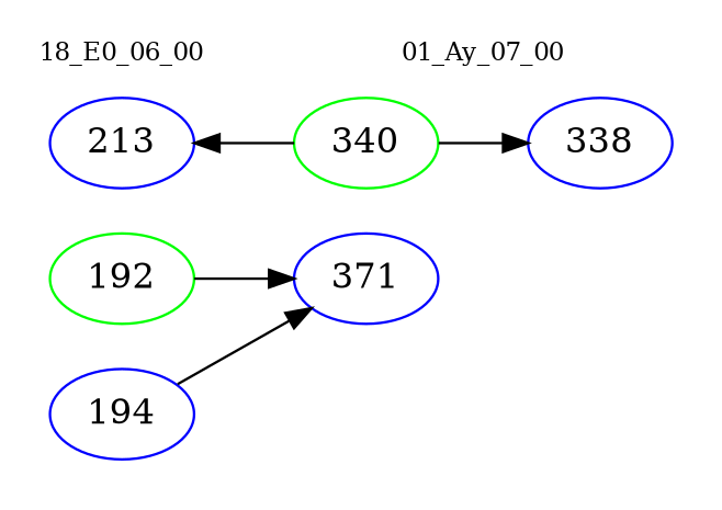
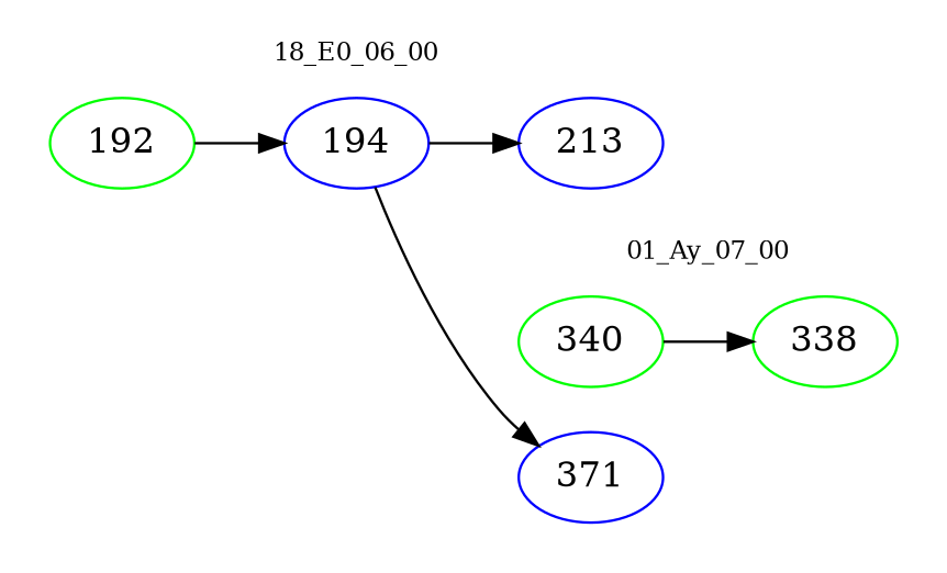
  digraph {
    rankdir=LR
    node [color=blue]
    edge [color=black]
    n1 [color=green label=340]
-   n2 [label=338]
+   n2 [color=green label=338]
    n3 [label=371]
    n4 [color=green label=192]
    n5 [label=194]
    n6 [label=213]
    subgraph cluster_1 {
      color=white
      fontsize=10
      label="01_Ay_07_00"
      n1
      n2
      n3
    }
    subgraph cluster_2 {
      color=white
      fontsize=10
      label="18_E0_06_00"
      n4
      n5
      n6
    }
    n1 -> n2
-   n4 -> n3
+   n4 -> n5
    n5 -> n3
-   n1 -> n6
+   n5 -> n6
  }
